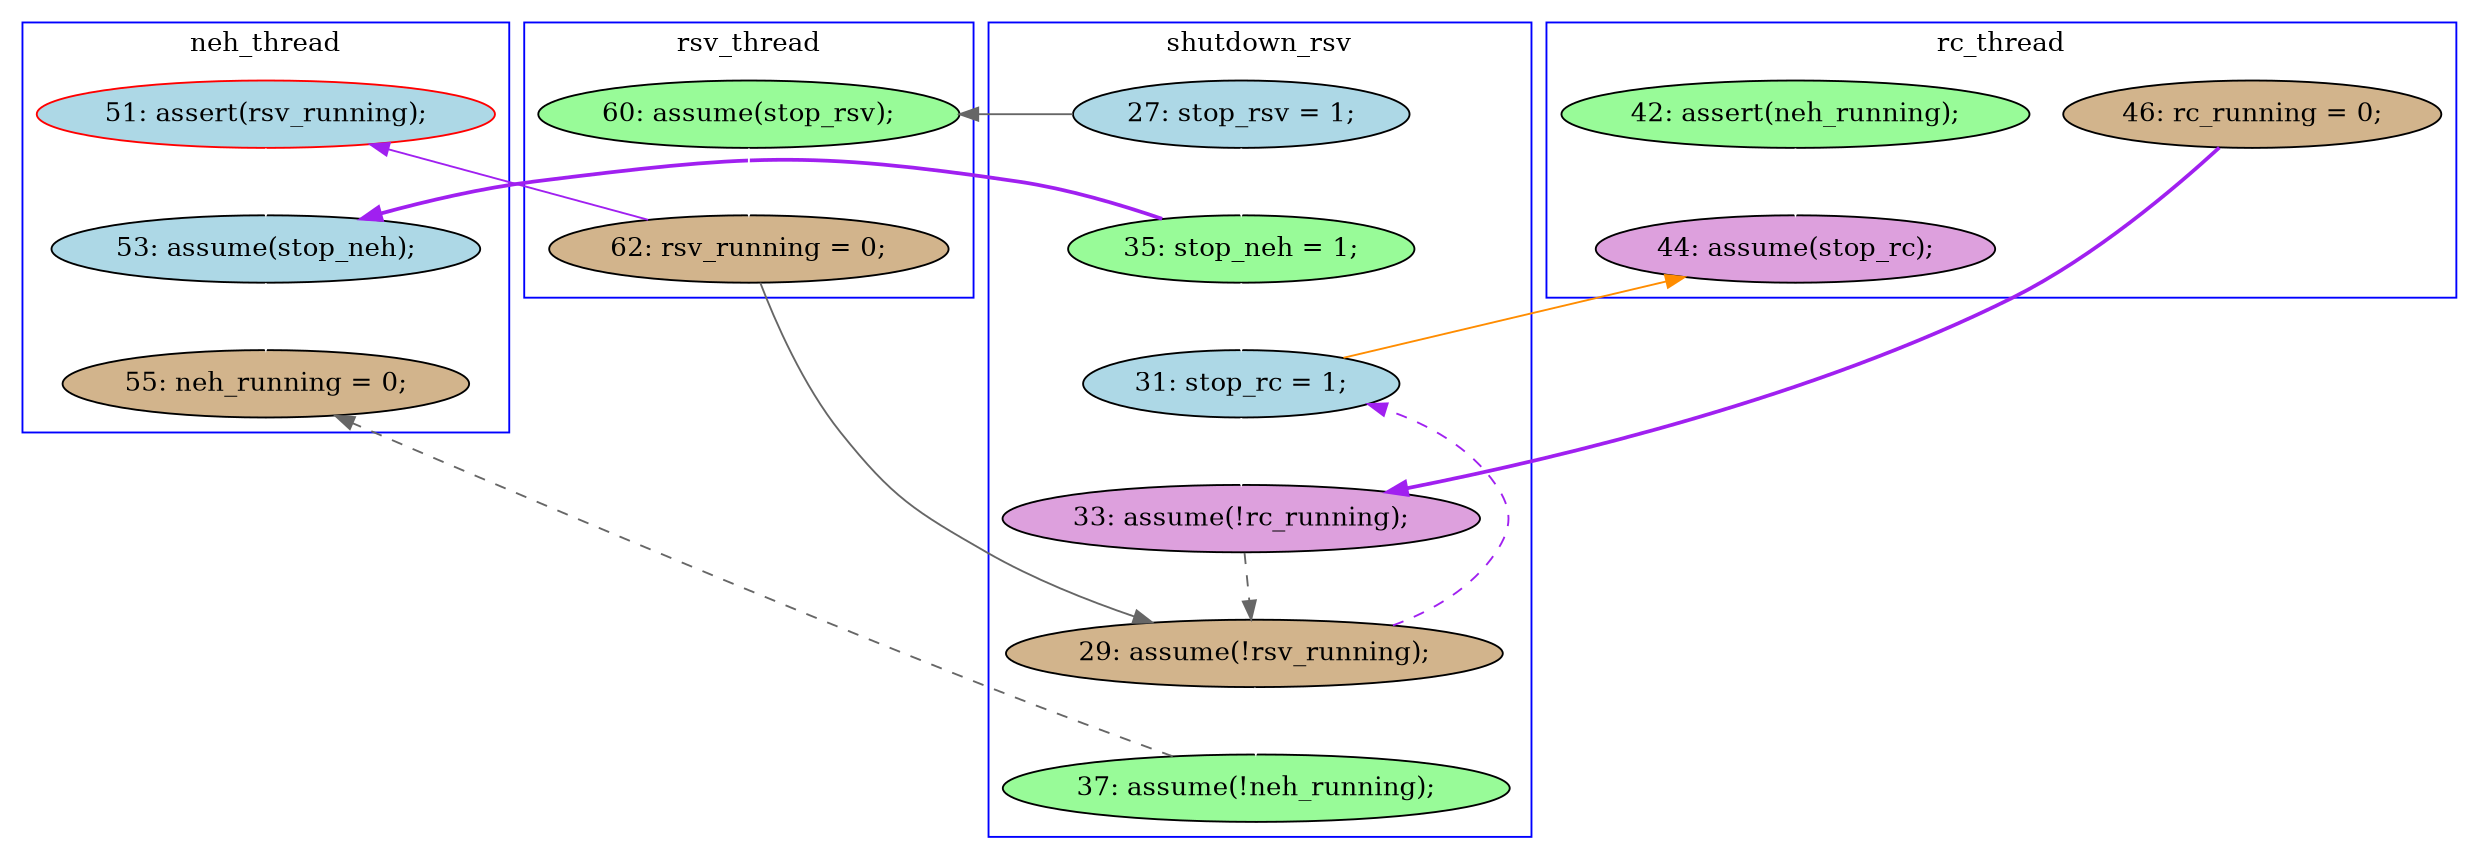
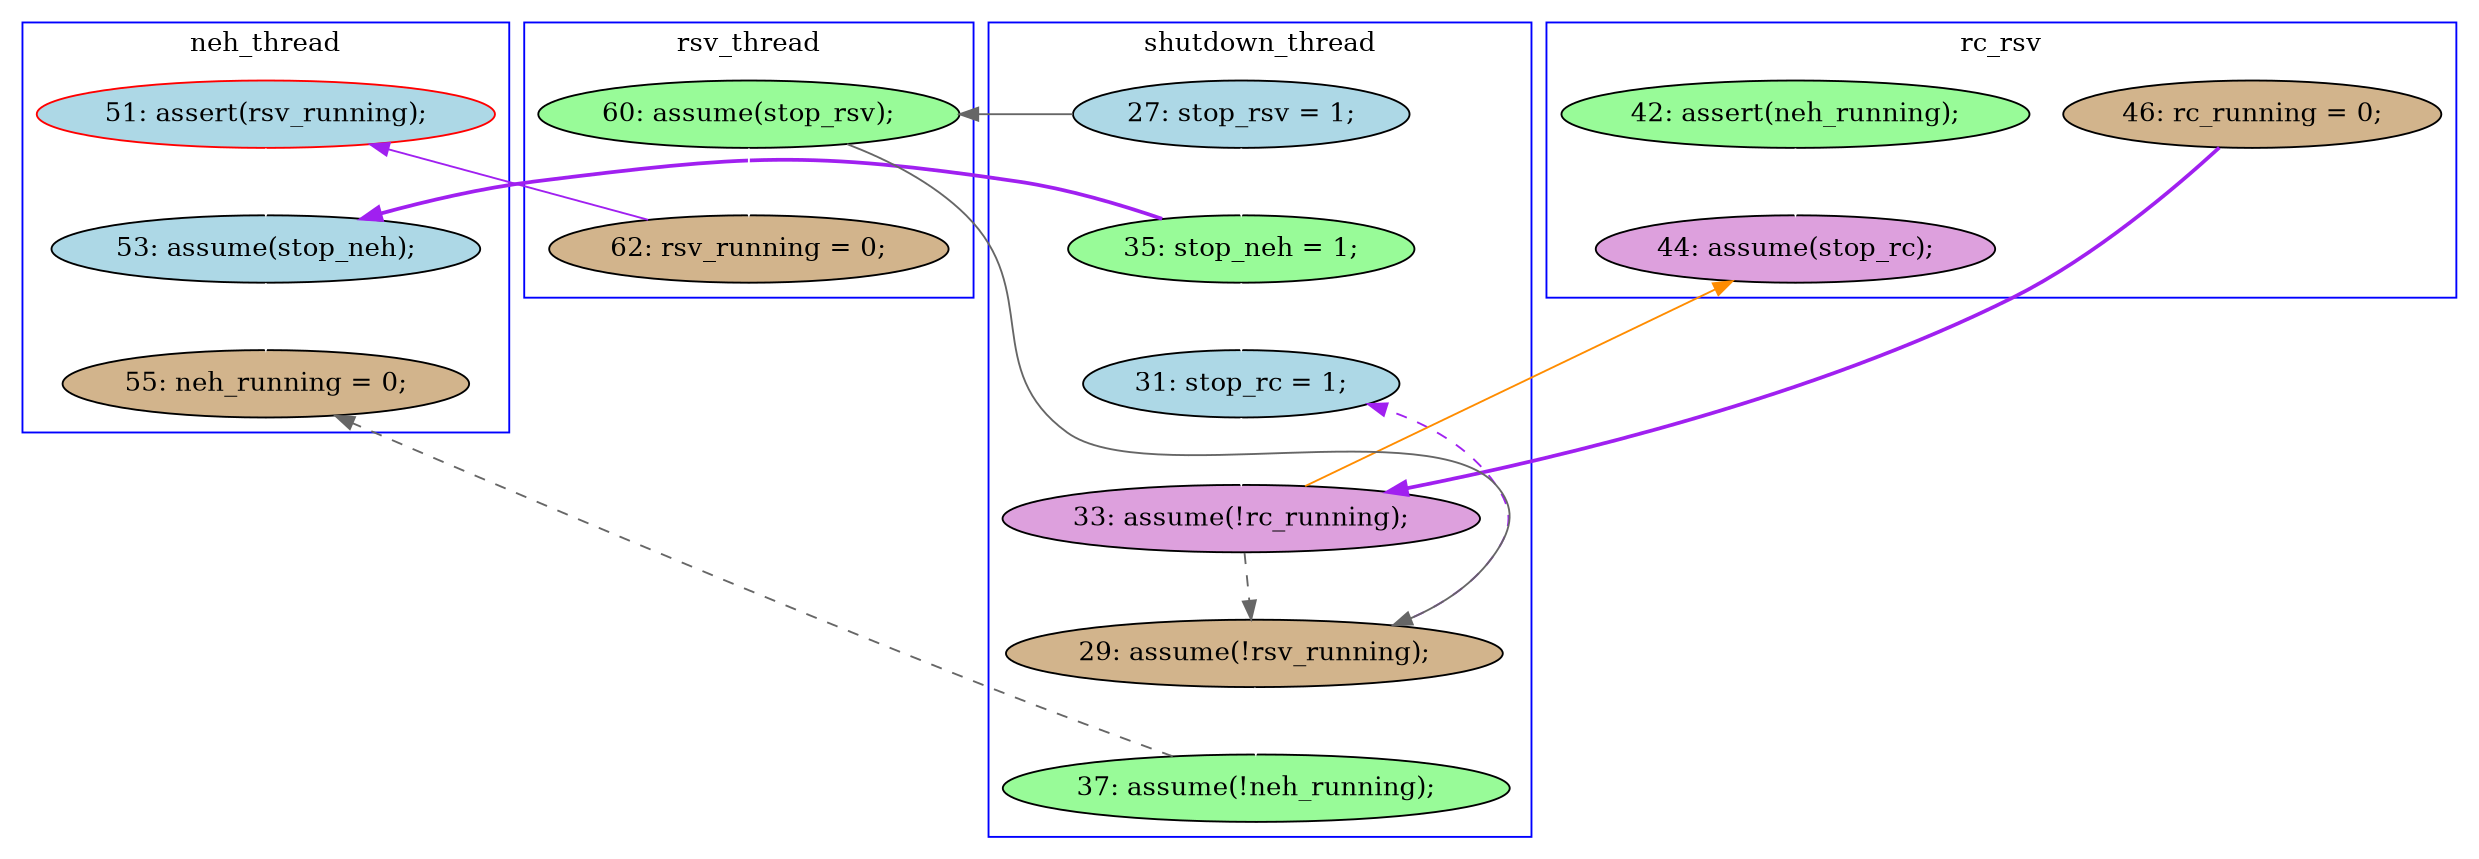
  digraph {
    node [fillcolor=tan style=filled]
    edge [color=white style=solid]
    n1 [fillcolor=plum label="44: assume(stop_rc);"]
    n2 [label="46: rc_running = 0;"]
    n3 [fillcolor=palegreen label="42: assert(neh_running);"]
    n4 [fillcolor=lightblue label="53: assume(stop_neh);"]
    n5 [color=red fillcolor=lightblue label="51: assert(rsv_running);"]
    n6 [label="55: neh_running = 0;"]
    n7 [fillcolor=lightblue label="27: stop_rsv = 1;"]
    n8 [fillcolor=palegreen label="35: stop_neh = 1;"]
    n9 [fillcolor=lightblue label="31: stop_rc = 1;"]
    n10 [label="29: assume(!rsv_running);"]
    n11 [fillcolor=palegreen label="37: assume(!neh_running);"]
    n12 [fillcolor=plum label="33: assume(!rc_running);"]
    n13 [fillcolor=palegreen label="60: assume(stop_rsv);"]
    n14 [label="62: rsv_running = 0;"]
    subgraph cluster_1 {
      color=blue
-     label=rc_thread
+     label=rc_rsv
      n1
      n2
      n3
    }
    subgraph cluster_2 {
      color=blue
      label=neh_thread
      n4
      n5
      n6
    }
    subgraph cluster_3 {
      color=blue
-     label=shutdown_rsv
+     label=shutdown_thread
      n7
      n8
      n9
      n10
      n11
      n12
    }
    subgraph cluster_4 {
      color=blue
      label=rsv_thread
      n13
      n14
    }
    n2 -> n12 [color=purple constraint=false style=bold]
    n3 -> n1
    n4 -> n6
    n5 -> n4
    n7 -> n8
    n7 -> n13 [color=gray40 constraint=false]
    n8 -> n4 [color=purple constraint=false style=bold]
    n8 -> n9
-   n9 -> n1 [color=darkorange constraint=false]
+   n12 -> n1 [color=darkorange constraint=false]
    n9 -> n12
    n10 -> n9 [color=purple constraint=false style=dashed]
    n10 -> n11
    n11 -> n6 [color=gray40 constraint=false style=dashed]
    n12 -> n10 [color=gray40 style=dashed]
    n13 -> n14
    n14 -> n5 [color=purple constraint=false]
-   n14 -> n10 [color=gray40 constraint=false]
+   n13 -> n10 [color=gray40 constraint=false]
  }
